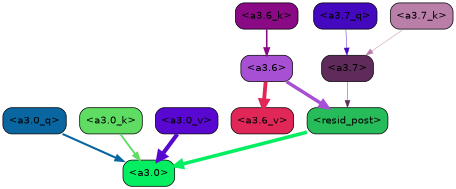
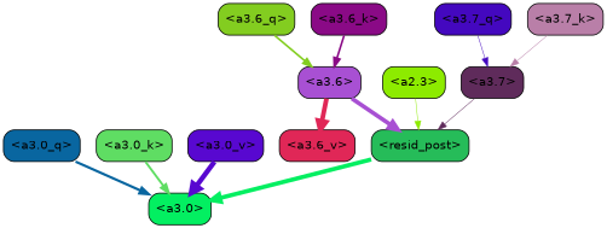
  strict digraph {
    splines=true
    node [color=black fontname=Helvetica shape=box style="filled, rounded"]
    edge [penwidth=0.6]
    "<a3.7>" [fillcolor="#5f2b5b"]
    "<resid_post>" [fillcolor="#26bc59"]
    "<a3.0>" [fillcolor="#03ef61"]
    "<a3.6>" [fillcolor="#a850d3"]
    "<a3.6_v>" [fillcolor="#e02757"]
+   "<a2.3>" [fillcolor="#8deb00"]
    "<a3.7_q>" [fillcolor="#4408bf"]
+   "<a3.6_q>" [fillcolor="#83cd20"]
    "<a3.0_q>" [fillcolor="#0966a0"]
    "<a3.7_k>" [fillcolor="#b97fa8"]
    "<a3.6_k>" [fillcolor="#8a0a86"]
    "<a3.0_k>" [fillcolor="#5fdd63"]
    "<a3.0_v>" [fillcolor="#5808d0"]
    "<a3.7>" -> "<resid_post>" [color="#5f2b5b"]
    "<resid_post>" -> "<a3.0>" [color="#03ef61" penwidth=4.896343111991882]
    "<a3.6>" -> "<resid_post>" [color="#a850d3" penwidth=4.746312499046326]
    "<a3.6>" -> "<a3.6_v>" [color="#e02757" penwidth=5.297133803367615]
+   "<a2.3>" -> "<resid_post>" [color="#8deb00"]
    "<a3.7_q>" -> "<a3.7>" [color="#4408bf"]
+   "<a3.6_q>" -> "<a3.6>" [color="#83cd20" penwidth=2.160832464694977]
    "<a3.0_q>" -> "<a3.0>" [color="#0966a0" penwidth=2.870753765106201]
    "<a3.7_k>" -> "<a3.7>" [color="#b97fa8"]
    "<a3.6_k>" -> "<a3.6>" [color="#8a0a86" penwidth=2.13908451795578]
    "<a3.0_k>" -> "<a3.0>" [color="#5fdd63" penwidth=2.520303964614868]
    "<a3.0_v>" -> "<a3.0>" [color="#5808d0" penwidth=5.680712580680847]
  }
